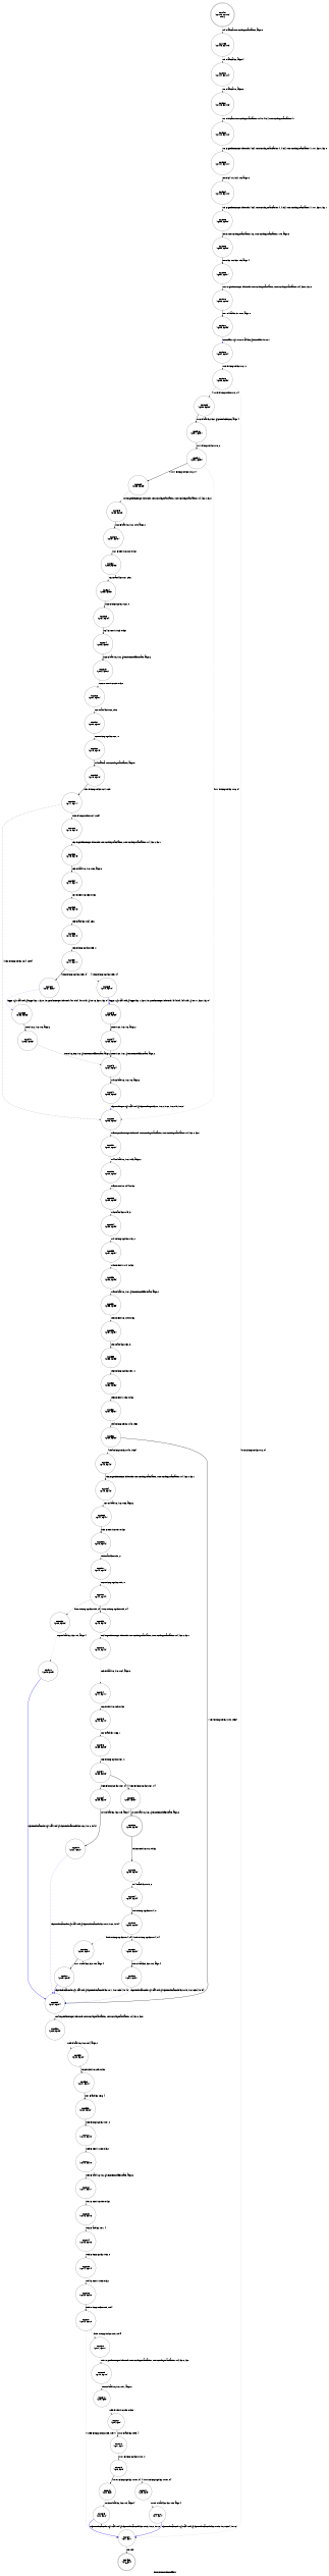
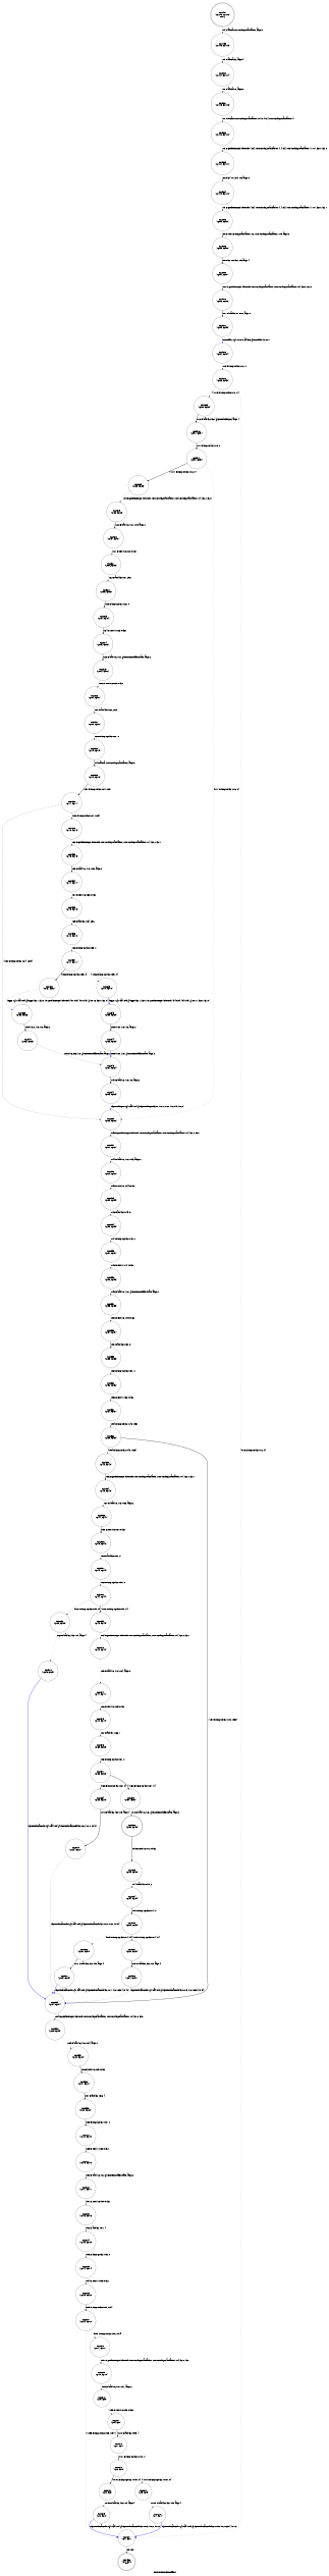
  digraph {
    label=ensure_remote_modifiers
    node [shape=circle]
    edge [style=dashed]
    n1 [label="N22496\n(rp:0, ep:0)\nexit" shape=doublecircle]
    n2 [label="N22497\n(rp:106, ep:106)\nentry" shape=doublecircle]
    n3 [label="N22499\n(rp:105, ep:105)"]
    n4 [label="N22500\n(rp:104, ep:104)"]
    n5 [label="N22501\n(rp:103, ep:103)"]
    n6 [label="N22502\n(rp:102, ep:102)"]
    n7 [label="N22503\n(rp:101, ep:101)"]
    n8 [label="N22504\n(rp:100, ep:100)"]
    n9 [label="N22505\n(rp:99, ep:99)"]
    n10 [label="N22506\n(rp:98, ep:98)"]
    n11 [label="N22509\n(rp:97, ep:97)"]
    n12 [label="N22510\n(rp:96, ep:96)"]
    n13 [label="N22511\n(rp:95, ep:95)"]
    n14 [label="N22512\n(rp:94, ep:94)"]
    n15 [label="N22513\n(rp:93, ep:93)"]
    n16 [label="N22623\n(rp:92, ep:92)"]
    n17 [label="N22621\n(rp:1, ep:1)"]
    n18 [label="N22516\n(rp:91, ep:91)"]
    n19 [label="N22517\n(rp:90, ep:90)"]
    n20 [label="N22625\n(rp:89, ep:89)"]
    n21 [label="N22550\n(rp:62, ep:62)"]
    n22 [label="N22519\n(rp:88, ep:88)"]
    n23 [label="N22551\n(rp:61, ep:61)"]
    n24 [label="N22520\n(rp:87, ep:87)"]
    n25 [label="N22552\n(rp:60, ep:60)"]
    n26 [label="N22521\n(rp:86, ep:86)"]
    n27 [label="N22522\n(rp:85, ep:85)"]
    n28 [label="N22523\n(rp:84, ep:84)"]
    n29 [label="N22524\n(rp:83, ep:83)"]
    n30 [label="N22525\n(rp:82, ep:82)"]
    n31 [label="N22526\n(rp:81, ep:81)"]
    n32 [label="N22527\n(rp:80, ep:80)"]
    n33 [label="N22528\n(rp:79, ep:79)"]
    n34 [label="N22529\n(rp:78, ep:78)"]
    n35 [label="N22530\n(rp:77, ep:77)"]
    n36 [label="N22626\n(rp:76, ep:76)"]
    n37 [label="N22533\n(rp:75, ep:75)"]
    n38 [label="N22534\n(rp:74, ep:74)"]
    n39 [label="N22535\n(rp:73, ep:73)"]
    n40 [label="N22536\n(rp:72, ep:72)"]
    n41 [label="N22537\n(rp:71, ep:71)"]
    n42 [label="N22628\n(rp:67, ep:67)"]
    n43 [label="N22629\n(rp:70, ep:70)"]
    n44 [label="N22539\n(rp:66, ep:66)"]
    n45 [label="N22543\n(rp:69, ep:69)"]
    n46 [label="N22540\n(rp:65, ep:65)"]
    n47 [label="N22544\n(rp:68, ep:68)"]
    n48 [label="N22546\n(rp:64, ep:64)"]
    n49 [label="N22547\n(rp:63, ep:63)"]
    n50 [label="N22553\n(rp:59, ep:59)"]
    n51 [label="N22554\n(rp:58, ep:58)"]
    n52 [label="N22555\n(rp:57, ep:57)"]
    n53 [label="N22556\n(rp:56, ep:56)"]
    n54 [label="N22557\n(rp:55, ep:55)"]
    n55 [label="N22558\n(rp:54, ep:54)"]
    n56 [label="N22559\n(rp:53, ep:53)"]
    n57 [label="N22560\n(rp:52, ep:52)"]
    n58 [label="N22561\n(rp:51, ep:51)"]
    n59 [label="N22562\n(rp:50, ep:50)"]
    n60 [label="N22630\n(rp:49, ep:49)"]
    n61 [label="N22595\n(rp:24, ep:24)"]
    n62 [label="N22564\n(rp:48, ep:48)"]
    n63 [label="N22596\n(rp:23, ep:23)"]
    n64 [label="N22565\n(rp:47, ep:47)"]
    n65 [label="N22597\n(rp:22, ep:22)"]
    n66 [label="N22566\n(rp:46, ep:46)"]
    n67 [label="N22567\n(rp:45, ep:45)"]
    n68 [label="N22568\n(rp:44, ep:44)"]
    n69 [label="N22632\n(rp:26, ep:26)"]
    n70 [label="N22633\n(rp:43, ep:43)"]
    n71 [label="N22570\n(rp:25, ep:25)"]
    n72 [label="N22573\n(rp:42, ep:42)"]
    n73 [label="N22574\n(rp:41, ep:41)"]
    n74 [label="N22575\n(rp:40, ep:40)"]
    n75 [label="N22576\n(rp:39, ep:39)"]
    n76 [label="N22577\n(rp:38, ep:38)"]
    n77 [label="N22634\n(rp:28, ep:28)"]
    n78 [label="N22635\n(rp:37, ep:37)"]
    n79 [label="N22579\n(rp:27, ep:27)"]
    n80 [label="N22582\n(rp:36, ep:36)" shape=doublecircle]
    n81 [label="N22583\n(rp:35, ep:35)"]
    n82 [label="N22584\n(rp:34, ep:34)"]
    n83 [label="N22585\n(rp:33, ep:33)"]
    n84 [label="N22636\n(rp:30, ep:30)"]
    n85 [label="N22637\n(rp:32, ep:32)"]
    n86 [label="N22587\n(rp:29, ep:29)"]
    n87 [label="N22590\n(rp:31, ep:31)"]
    n88 [label="N22598\n(rp:21, ep:21)"]
    n89 [label="N22599\n(rp:20, ep:20)"]
    n90 [label="N22600\n(rp:19, ep:19)"]
    n91 [label="N22601\n(rp:18, ep:18)"]
    n92 [label="N22602\n(rp:17, ep:17)"]
    n93 [label="N22603\n(rp:16, ep:16)"]
    n94 [label="N22604\n(rp:15, ep:15)"]
    n95 [label="N22605\n(rp:14, ep:14)"]
    n96 [label="N22606\n(rp:13, ep:13)"]
    n97 [label="N22607\n(rp:12, ep:12)"]
    n98 [label="N22638\n(rp:11, ep:11)"]
    n99 [label="N22609\n(rp:10, ep:10)"]
    n100 [label="N22610\n(rp:9, ep:9)"]
    n101 [label="N22611\n(rp:8, ep:8)"]
    n102 [label="N22612\n(rp:7, ep:7)"]
    n103 [label="N22613\n(rp:6, ep:6)"]
    n104 [label="N22640\n(rp:3, ep:3)"]
    n105 [label="N22641\n(rp:5, ep:5)"]
    n106 [label="N22615\n(rp:2, ep:2)"]
    n107 [label="N22618\n(rp:4, ep:4)"]
    n2 -> n3 [label="%4 = alloca %struct._key_translation, align 8"]
    n3 -> n4 [label="%5 = alloca i32, align 4"]
    n4 -> n5 [label="%6 = alloca i16, align 2" style=dotted]
    n5 -> n6 [label="%7 = bitcast %struct._key_translation* %4 to { i64, %struct._key_translation* }*"]
    n6 -> n7 [label="%8 = getelementptr inbounds { i64, %struct._key_translation* }, { i64, %struct._key_translation* }* %7, i32 0, i32 0" style=dotted]
    n7 -> n8 [label="store i64 %1, i64* %8, align 8" style=dotted]
    n8 -> n9 [label="%9 = getelementptr inbounds { i64, %struct._key_translation* }, { i64, %struct._key_translation* }* %7, i32 0, i32 1"]
    n9 -> n10 [label="store %struct._key_translation* %2, %struct._key_translation** %9, align 8"]
    n10 -> n11 [label="store i32 %0, i32* %5, align 4" style=bold]
    n11 -> n12 [label="%10 = getelementptr inbounds %struct._key_translation, %struct._key_translation* %4, i32 0, i32 0"]
    n12 -> n13 [label="%11 = load i8, i8* %10, align 8" style=bold]
    n13 -> n14 [color=blue label="is_modifier --@-- %12 = call i32 @is_modifier(i8 %11)"]
    n14 -> n15 [label="%13 = icmp ne i32 %12, 0" style=dotted]
    n15 -> n16 [label="[!(%13 = icmp ne i32 %12, 0)]"]
    n15 -> n17 [label="[%13 = icmp ne i32 %12, 0]" style=dotted]
    n16 -> n18 [label="%16 = load i32, i32* @g_numlock_sync, align 4" style=bold]
    n17 -> n1 [label="ret void"]
    n18 -> n19 [label="%17 = icmp ne i32 %16, 0" style=bold]
    n19 -> n20 [label="[!(%17 = icmp ne i32 %16, 0)]" style=bold]
    n19 -> n21 [label="[%17 = icmp ne i32 %16, 0]" style=dotted]
    n20 -> n22 [label="%19 = getelementptr inbounds %struct._key_translation, %struct._key_translation* %4, i32 0, i32 1"]
    n21 -> n23 [label="%43 = getelementptr inbounds %struct._key_translation, %struct._key_translation* %4, i32 0, i32 1"]
    n22 -> n24 [label="%20 = load i16, i16* %19, align 2" style=bold]
    n23 -> n25 [label="%44 = load i16, i16* %43, align 2"]
    n24 -> n26 [label="%21 = zext i16 %20 to i32" style=dotted]
    n25 -> n50 [label="%45 = zext i16 %44 to i32" style=dotted]
    n26 -> n27 [label="%22 = and i32 %21, 256"]
    n27 -> n28 [label="%23 = icmp sgt i32 %22, 0" style=bold]
    n28 -> n29 [label="%24 = zext i1 %23 to i32" style=bold]
    n29 -> n30 [label="%25 = load i16, i16* @remote_modifier_state, align 2" style=bold]
    n30 -> n31 [label="%26 = zext i16 %25 to i32"]
    n31 -> n32 [label="%27 = and i32 %26, 256" style=dotted]
    n32 -> n33 [label="%28 = icmp sgt i32 %27, 0"]
    n33 -> n34 [label="%4 = alloca %struct._key_translation, align 8" style=bold]
    n34 -> n35 [label="%30 = icmp ne i32 %24, %29" style=bold]
    n35 -> n21 [label="[!(%30 = icmp ne i32 %24, %29)]"]
    n35 -> n36 [label="[%30 = icmp ne i32 %24, %29]"]
    n36 -> n37 [label="%32 = getelementptr inbounds %struct._key_translation, %struct._key_translation* %4, i32 0, i32 1"]
    n37 -> n38 [label="%33 = load i16, i16* %32, align 2" style=bold]
    n38 -> n39 [label="%34 = zext i16 %33 to i32"]
    n39 -> n40 [label="%35 = and i32 %34, 256" style=dotted]
    n40 -> n41 [label="%36 = icmp sgt i32 %35, 0" style=dotted]
    n41 -> n42 [label="[%36 = icmp sgt i32 %35, 0]" style=bold]
    n41 -> n43 [label="[!(%36 = icmp sgt i32 %35, 0)]" style=dotted]
    n42 -> n44 [color=blue label="logger --@-- call void @logger(i32 1, i32 0, i8* getelementptr inbounds ([81 x i8], [81 x i8]* @.str.16, i32 0, i32 0))"]
    n43 -> n45 [color=blue label="logger --@-- call void @logger(i32 1, i32 0, i8* getelementptr inbounds ([84 x i8], [84 x i8]* @.str.17, i32 0, i32 0))" style=bold]
    n44 -> n46 [label="store i16 2, i16* %6, align 2" style=bold]
    n45 -> n47 [label="store i16 0, i16* %6, align 2" style=bold]
    n46 -> n48 [label="store i16 256, i16* @remote_modifier_state, align 2"]
-   n47 -> n48 [label="store i16 0, i16* @remote_modifier_state, align 2" style=bold]
+   n47 -> n48 [label="store i16 0, i16* @remote_modifier_state, align 2" style=bold color=blue]
    n48 -> n49 [label="%40 = load i16, i16* %6, align 2" style=bold]
    n49 -> n21 [color=blue label="rdp_send_input --@-- call void @rdp_send_input(i32 0, i16 0, i16 0, i16 %40, i16 0)" style=dotted]
    n50 -> n51 [label="%46 = and i32 %45, 3"]
    n51 -> n52 [label="%47 = icmp sgt i32 %46, 0" style=dotted]
    n52 -> n53 [label="%48 = zext i1 %47 to i32"]
    n53 -> n54 [label="%49 = load i16, i16* @remote_modifier_state, align 2"]
    n54 -> n55 [label="%50 = zext i16 %49 to i32"]
    n55 -> n56 [label="%51 = and i32 %50, 3" style=bold]
    n56 -> n57 [label="%52 = icmp sgt i32 %51, 0" style=dotted]
    n57 -> n58 [label="%53 = zext i1 %52 to i32" style=dotted]
    n58 -> n59 [label="%54 = icmp ne i32 %48, %53"]
    n59 -> n60 [label="[%54 = icmp ne i32 %48, %53]" style=dotted]
    n59 -> n61 [label="[!(%54 = icmp ne i32 %48, %53)]" style=bold]
    n60 -> n62 [label="%56 = getelementptr inbounds %struct._key_translation, %struct._key_translation* %4, i32 0, i32 1" style=bold]
    n61 -> n63 [label="%84 = getelementptr inbounds %struct._key_translation, %struct._key_translation* %4, i32 0, i32 1" style=dotted]
    n62 -> n64 [label="%57 = load i16, i16* %56, align 2" style=dotted]
    n63 -> n65 [label="%85 = load i16, i16* %84, align 2" style=dotted]
    n64 -> n66 [label="%58 = zext i16 %57 to i32" style=bold]
    n65 -> n88 [label="%86 = zext i16 %85 to i32" style=bold]
    n66 -> n67 [label="%59 = and i32 %58, 2" style=dotted]
    n67 -> n68 [label="%60 = icmp sgt i32 %59, 0"]
    n68 -> n69 [label="[%60 = icmp sgt i32 %59, 0]"]
    n68 -> n70 [label="[!(%60 = icmp sgt i32 %59, 0)]" style=bold]
    n69 -> n71 [label="%62 = load i32, i32* %5, align 4" style=dotted]
    n70 -> n72 [label="%64 = getelementptr inbounds %struct._key_translation, %struct._key_translation* %4, i32 0, i32 1"]
    n71 -> n61 [color=blue label="rdp_send_scancode --@-- call void @rdp_send_scancode(i32 %62, i16 0, i8 42)" style=bold]
    n72 -> n73 [label="%65 = load i16, i16* %64, align 2" style=dotted]
    n73 -> n74 [label="%66 = zext i16 %65 to i32" style=dotted]
    n74 -> n75 [label="%67 = and i31 %66, 1"]
    n75 -> n76 [label="%68 = icmp sgt i32 %67, 0"]
    n76 -> n77 [label="[%68 = icmp sgt i32 %67, 0]" style=dotted]
    n76 -> n78 [label="[!(%68 = icmp sgt i32 %67, 0)]" style=bold]
    n77 -> n79 [label="%70 = load i32, i32* %5, align 4" style=bold]
-   n78 -> n80 [label="%72 = load i16, i16* @remote_modifier_state, align 2" style=bold]
+   n78 -> n80 [label="%72 = load i16, i16* @remote_modifier_state, align 2" style=dotted]
    n79 -> n61 [color=blue label="rdp_send_scancode --@-- call void @rdp_send_scancode(i32 %70, i16 0, i8 54)"]
    n80 -> n81 [label="%73 = zext i16 %72 to i32" style=bold]
    n81 -> n82 [label="%74 = and i32 %73, 2" style=dotted]
    n82 -> n83 [label="%75 = icmp sgt i32 %74, 0" style=bold]
    n83 -> n84 [label="[%75 = icmp sgt i32 %74, 0]" style=dotted]
    n83 -> n85 [label="[!(%75 = icmp sgt i32 %74, 0)]"]
    n84 -> n86 [label="%77 = load i32, i32* %5, align 4" style=bold]
    n85 -> n87 [label="%79 = load i32, i32* %5, align 4" style=bold]
    n86 -> n61 [color=blue label="rdp_send_scancode --@-- call void @rdp_send_scancode(i32 %77, i16 -16384, i8 42)" style=bold]
    n87 -> n61 [color=blue label="rdp_send_scancode --@-- call void @rdp_send_scancode(i32 %79, i16 -16384, i8 54)"]
    n88 -> n89 [label="%87 = and i32 %86, 4" style=bold]
    n89 -> n90 [label="%88 = icmp sgt i32 %87, 0" style=bold]
    n90 -> n91 [label="%89 = zext i1 %88 to i32"]
    n91 -> n92 [label="%90 = load i16, i16* @remote_modifier_state, align 2" style=dotted]
    n92 -> n93 [label="%91 = zext i16 %90 to i32"]
    n93 -> n94 [label="%92 = and i32 %91, 4"]
    n94 -> n95 [label="%93 = icmp sgt i32 %92, 0" style=dotted]
    n95 -> n96 [label="%94 = zext i1 %93 to i32" style=dotted]
    n96 -> n97 [label="%95 = icmp ne i32 %89, %94" style=bold]
    n97 -> n17 [label="[!(%95 = icmp ne i32 %89, %94)]" style=dotted]
    n97 -> n98 [label="[%95 = icmp ne i32 %89, %94]"]
    n98 -> n99 [label="%97 = getelementptr inbounds %struct._key_translation, %struct._key_translation* %4, i32 0, i32 1" style=dotted]
    n99 -> n100 [label="%98 = load i16, i16* %97, align 2" style=dotted]
    n100 -> n101 [label="%99 = zext i16 %98 to i32" style=dotted]
    n101 -> n102 [label="%100 = and i32 %99, 4" style=bold]
    n102 -> n103 [label="%101 = icmp sgt i32 %100, 0"]
    n103 -> n104 [label="[%101 = icmp sgt i32 %100, 0]" style=bold]
    n103 -> n105 [label="[!(%101 = icmp sgt i32 %100, 0)]" style=dotted]
    n104 -> n106 [label="%103 = load i32, i32* %5, align 4"]
    n105 -> n107 [label="%105 = load i32, i32* %5, align 4" style=dotted]
    n106 -> n17 [color=blue label="rdp_send_scancode --@-- call void @rdp_send_scancode(i32 %103, i16 0, i8 -72)" style=bold]
    n107 -> n17 [color=blue label="rdp_send_scancode --@-- call void @rdp_send_scancode(i32 %105, i16 -16384, i8 -72)" style=bold]
  }
